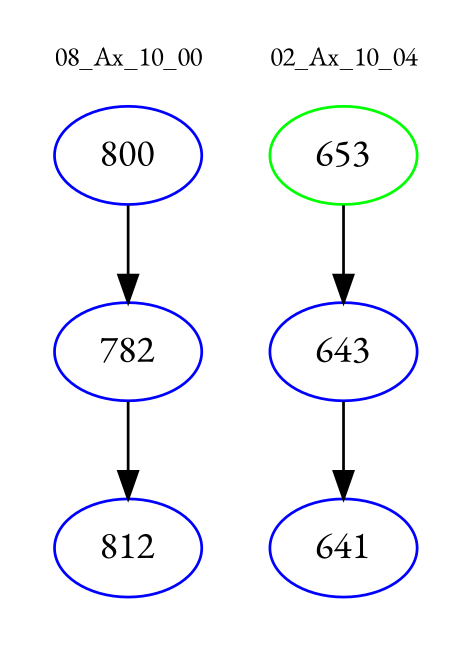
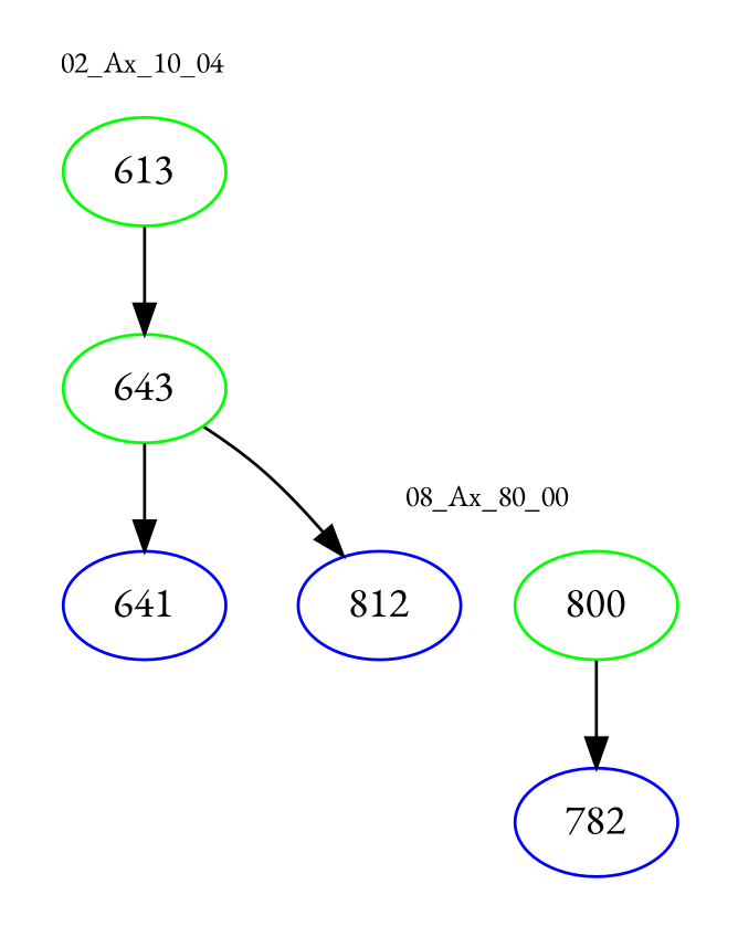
  digraph {
    fontname="EB Garamond"
    node [color=blue fontname="EB Garamond"]
    edge [color=black fontname="EB Garamond"]
-   n1 [label=800]
+   n1 [color=green label=800]
    n2 [label=782]
    n3 [label=812]
-   n4 [color=green label=653]
-   n5 [label=643]
+   n4 [color=green label=613]
+   n5 [color=green label=643]
    n6 [label=641]
    subgraph cluster_1 {
      color=white
      fontsize=10
-     label="08_Ax_10_00"
+     label="08_Ax_80_00"
      n1
      n2
      n3
    }
    subgraph cluster_2 {
      color=white
      fontsize=10
      label="02_Ax_10_04"
      n4
      n5
      n6
    }
    n1 -> n2
-   n2 -> n3
+   n5 -> n3
    n4 -> n5
    n5 -> n6
  }
